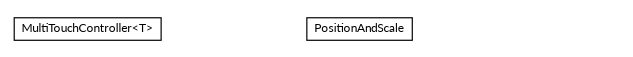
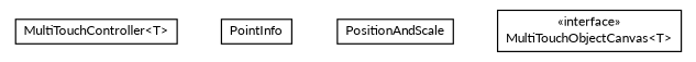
  digraph {
    nodesep=0.25
    ranksep=0.5
    fontname=Lato
    node [fontcolor=black fontname=Lato fontsize=10.0 shape=plaintext]
    n1 [label=<<table title="org.metalev.multitouch.controller.MultiTouchController" border="0" cellborder="1" cellspacing="0" cellpadding="2" port="p" href="./MultiTouchController.html"> 		<tr><td><table border="0" cellspacing="0" cellpadding="1"> <tr><td align="center" balign="center"> MultiTouchController&lt;T&gt; </td></tr> 		</table></td></tr> 		</table>>]
+   n2 [label=<<table title="org.metalev.multitouch.controller.MultiTouchController.PointInfo" border="0" cellborder="1" cellspacing="0" cellpadding="2" port="p" href="./MultiTouchController.PointInfo.html"> 		<tr><td><table border="0" cellspacing="0" cellpadding="1"> <tr><td align="center" balign="center"> PointInfo </td></tr> 		</table></td></tr> 		</table>>]
    n3 [label=<<table title="org.metalev.multitouch.controller.MultiTouchController.PositionAndScale" border="0" cellborder="1" cellspacing="0" cellpadding="2" port="p" href="./MultiTouchController.PositionAndScale.html"> 		<tr><td><table border="0" cellspacing="0" cellpadding="1"> <tr><td align="center" balign="center"> PositionAndScale </td></tr> 		</table></td></tr> 		</table>>]
+   n4 [label=<<table title="org.metalev.multitouch.controller.MultiTouchController.MultiTouchObjectCanvas" border="0" cellborder="1" cellspacing="0" cellpadding="2" port="p" href="./MultiTouchController.MultiTouchObjectCanvas.html"> 		<tr><td><table border="0" cellspacing="0" cellpadding="1"> <tr><td align="center" balign="center"> &#171;interface&#187; </td></tr> <tr><td align="center" balign="center"> MultiTouchObjectCanvas&lt;T&gt; </td></tr> 		</table></td></tr> 		</table>>]
  }
